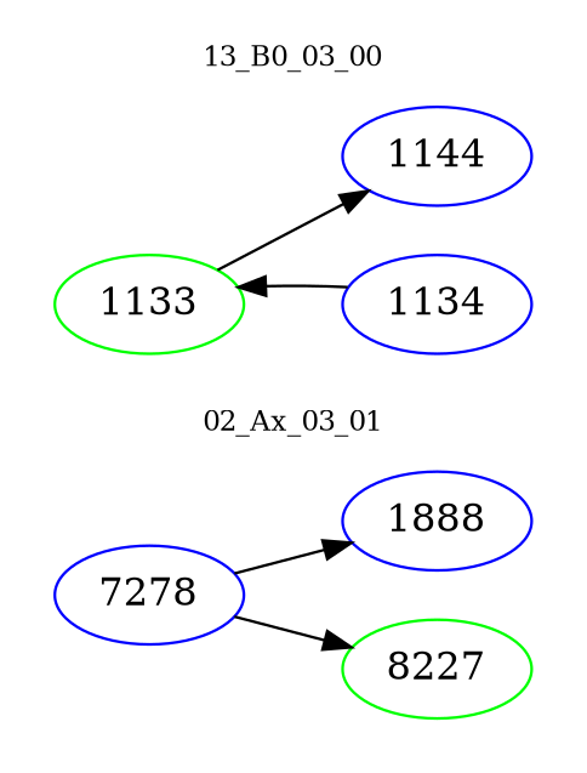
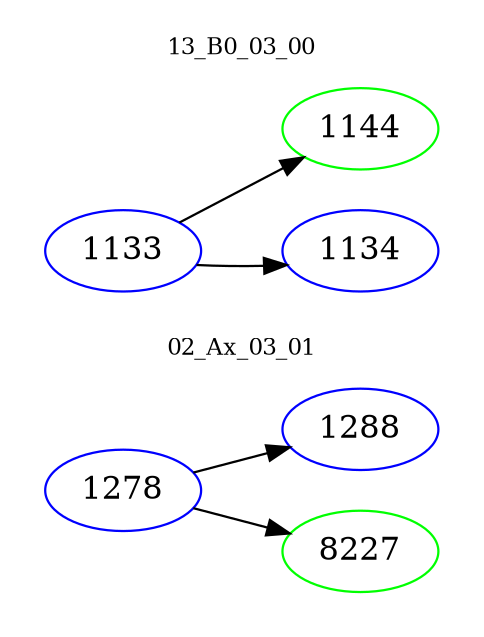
  digraph {
    rankdir=LR
    node [color=blue]
    edge [color=black]
-   n1 [label=7278]
+   n1 [label=1278]
    n2 [color=green label=8227]
-   n3 [label=1888]
-   n4 [color=green label=1133]
+   n3 [label=1288]
+   n4 [label=1133]
    n5 [label=1134]
-   n6 [label=1144]
+   n6 [color=green label=1144]
    subgraph cluster_1 {
      color=white
      fontsize=10
      label="02_Ax_03_01"
      n1
      n2
      n3
    }
    subgraph cluster_2 {
      color=white
      fontsize=10
      label="13_B0_03_00"
      n4
      n5
      n6
    }
    n1 -> n2
    n1 -> n3
-   n5 -> n4
+   n4 -> n5
    n4 -> n6
  }
